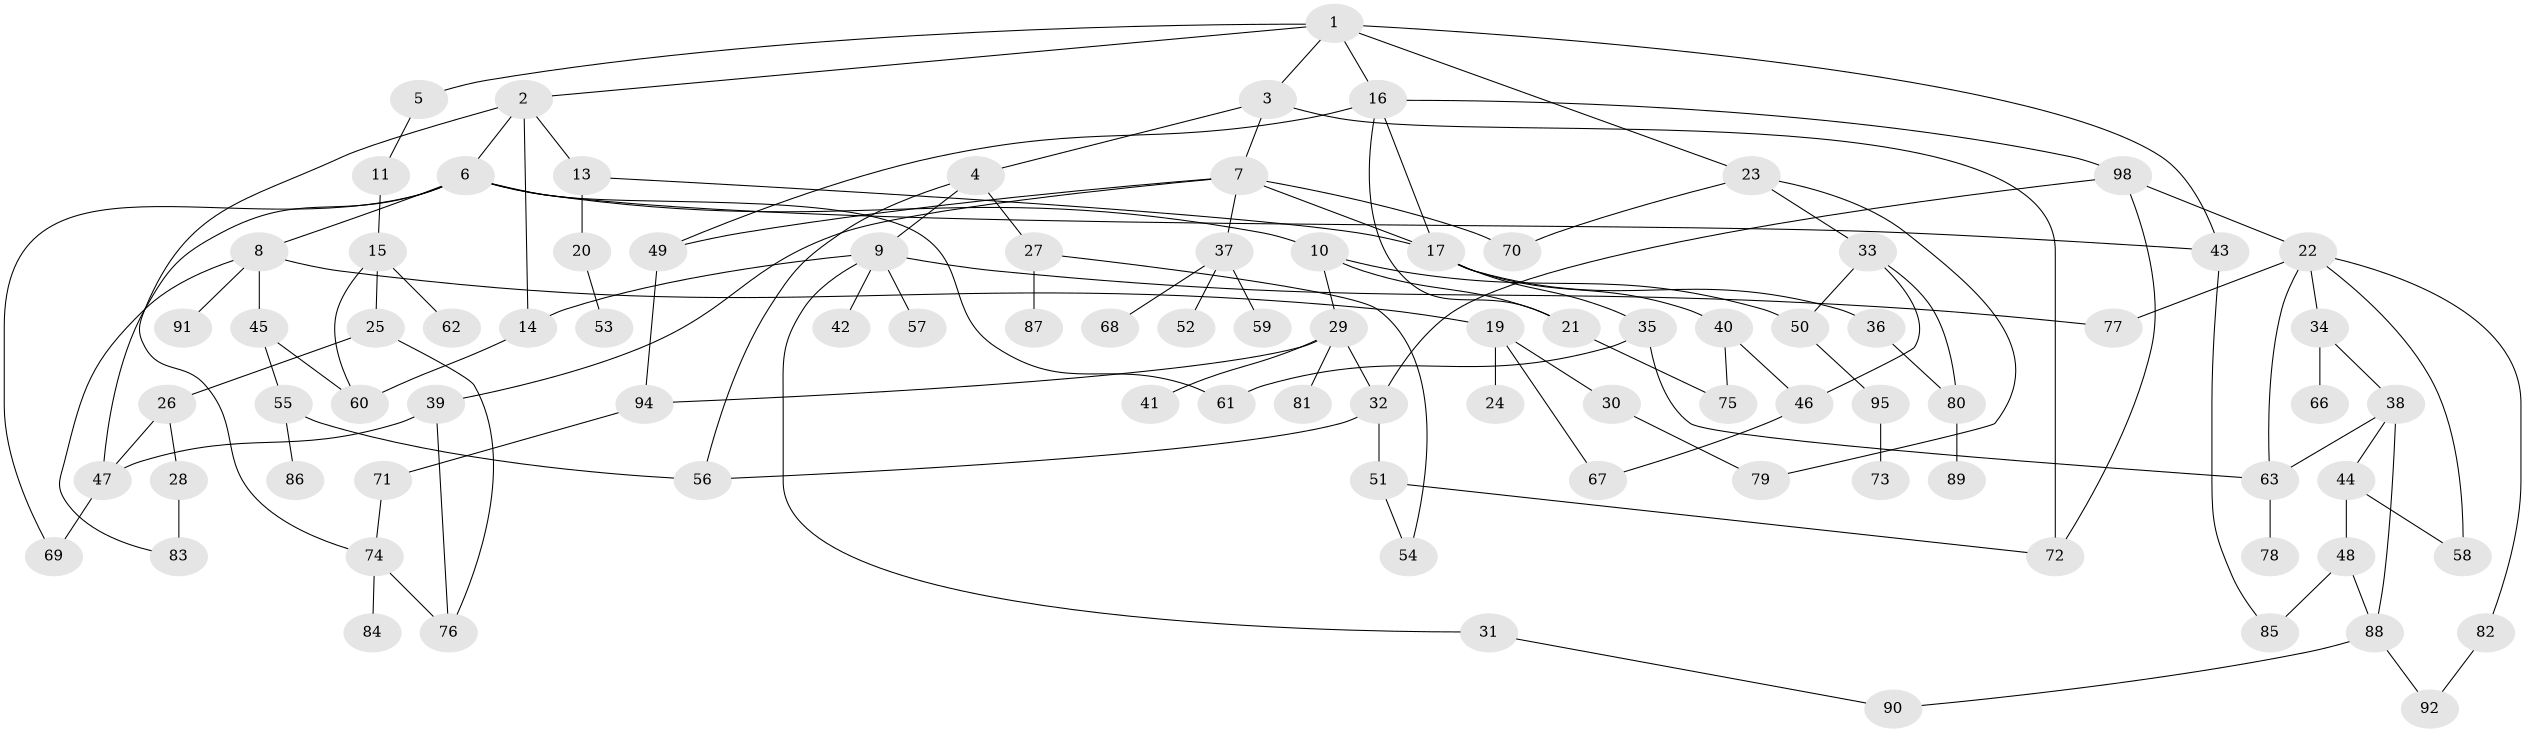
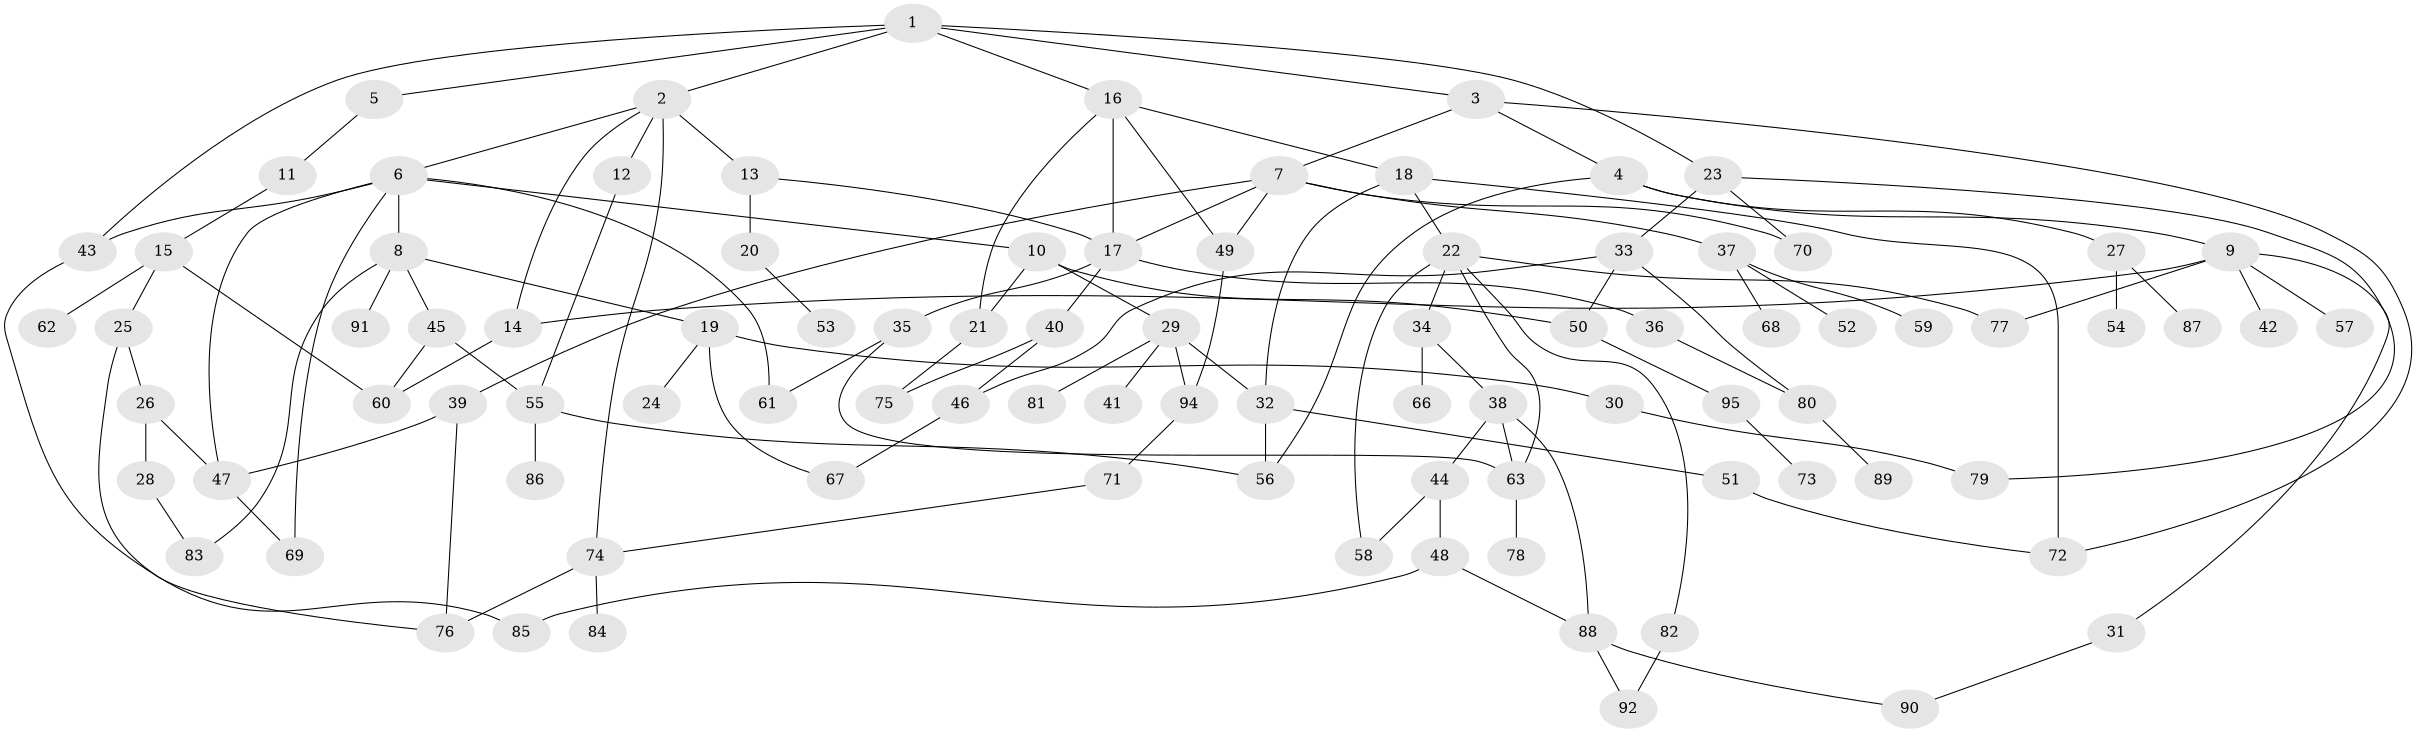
  graph {
    node [color=gray90 style=filled]
    1
    2
    3
    5
    16
    23
    43
    6
+   12
    13
    14
    74
    4
    7
    72
    11
    17
    49
    21
-   18 [label=98]
+   18
    70
    33
    79
    85
    8
    10
    47
    61
    69
    55
    20
    60
    76
    84
    9
    27
    56
    37
    39
    31
    42
    57
    77
    54
    87
    15
    19
    45
    83
    91
    29
    50
    35
    36
    40
    52
    59
    68
    n59 [label=94]
    24
    30
    67
    90
    75
    32
    41
    81
    n68 [label=95]
    25
    62
    86
    53
    26
    22
    63
    80
    46
    34
    58
    82
    51
    38
    66
    78
    92
    28
    71
    89
    44
    88
    48
    73
    1 -- 2
    1 -- 3
    1 -- 5
    1 -- 16
    1 -- 23
    1 -- 43
    2 -- 6
+   2 -- 12
    2 -- 13
    2 -- 14
    2 -- 74
    3 -- 4
    3 -- 7
    3 -- 72
    5 -- 11
    16 -- 17
    16 -- 49
    16 -- 21
    16 -- 18
    23 -- 70
    23 -- 33
    23 -- 79
    43 -- 85
    6 -- 43
    6 -- 8
    6 -- 10
    6 -- 47
    6 -- 61
    6 -- 69
+   12 -- 55
    13 -- 17
    13 -- 20
    14 -- 60
    74 -- 76
    74 -- 84
    4 -- 9
    4 -- 27
    4 -- 56
    7 -- 17
    7 -- 49
    7 -- 70
    7 -- 37
    7 -- 39
    11 -- 15
    17 -- 35
    17 -- 36
    17 -- 40
    49 -- n59
    21 -- 75
    18 -- 72
    18 -- 32
    18 -- 22
    33 -- 50
    33 -- 80
    33 -- 46
    8 -- 19
    8 -- 45
    8 -- 83
    8 -- 91
    10 -- 21
    10 -- 29
    10 -- 50
    47 -- 69
    55 -- 56
    55 -- 86
    20 -- 53
    9 -- 14
    9 -- 31
    9 -- 42
    9 -- 57
    9 -- 77
    27 -- 54
    27 -- 87
    37 -- 52
    37 -- 59
    37 -- 68
    39 -- 47
    39 -- 76
    31 -- 90
    15 -- 60
    15 -- 25
    15 -- 62
    19 -- 24
    19 -- 30
    19 -- 67
    45 -- 55
    45 -- 60
    29 -- n59
    29 -- 32
    29 -- 41
    29 -- 81
    50 -- n68
    35 -- 61
    35 -- 63
    36 -- 80
    40 -- 75
    40 -- 46
    n59 -- 71
    30 -- 79
    32 -- 56
    32 -- 51
    n68 -- 73
    25 -- 76
    25 -- 26
    26 -- 47
    26 -- 28
    22 -- 77
    22 -- 63
    22 -- 34
    22 -- 58
    22 -- 82
    63 -- 78
    80 -- 89
    46 -- 67
    34 -- 38
    34 -- 66
    82 -- 92
    51 -- 72
-   51 -- 54
    38 -- 63
    38 -- 44
    38 -- 88
    28 -- 83
    71 -- 74
    44 -- 58
    44 -- 48
    88 -- 90
    88 -- 92
    48 -- 85
    48 -- 88
  }
